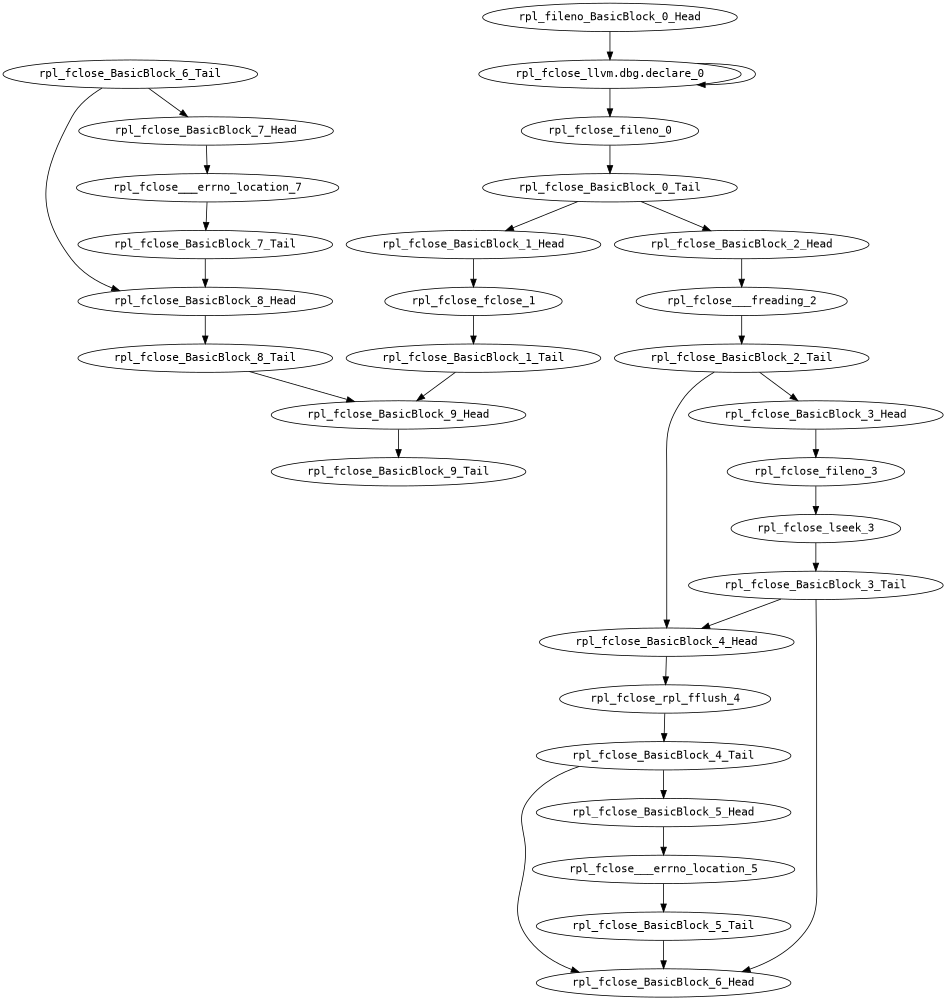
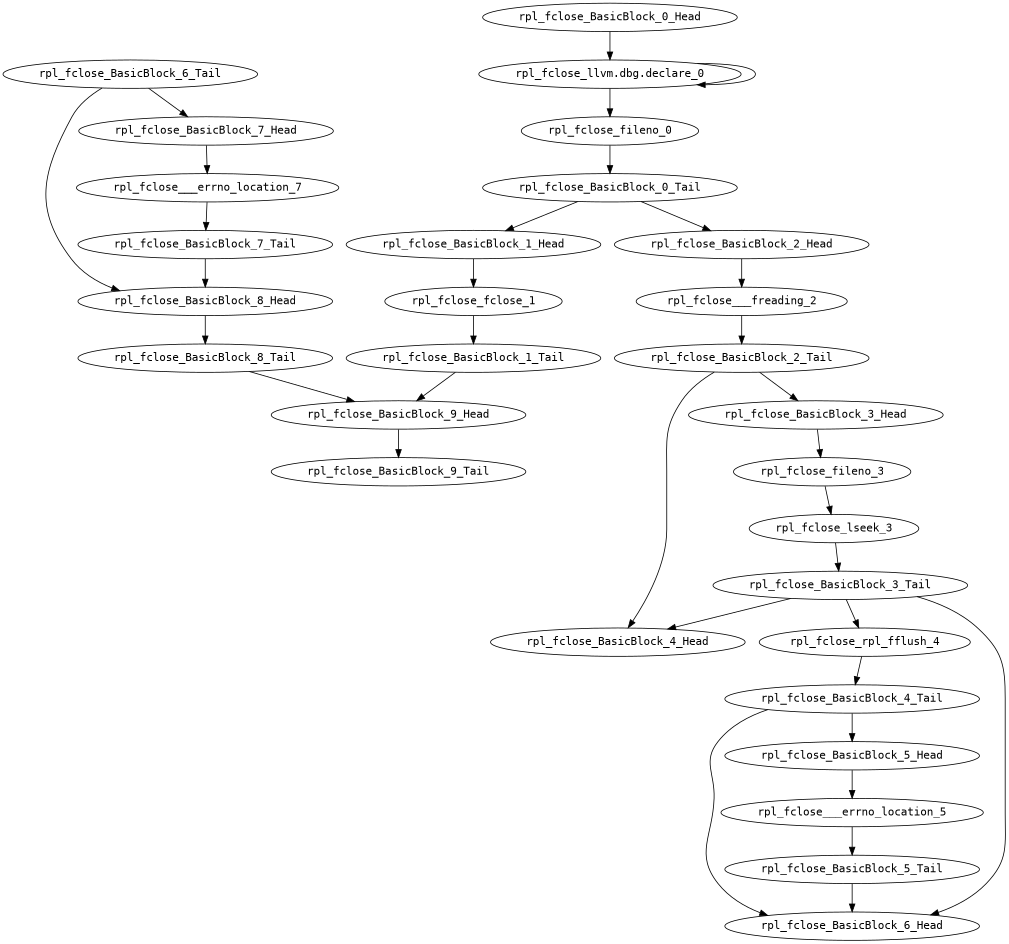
  digraph {
    fontname="DejaVu Sans Mono"
    node [fontname="DejaVu Sans Mono"]
    edge [fontname="DejaVu Sans Mono"]
    rpl_fclose_rpl_fflush_4
    rpl_fclose_BasicBlock_4_Tail
    rpl_fclose_BasicBlock_6_Head
    rpl_fclose_BasicBlock_5_Head
    rpl_fclose___errno_location_5
    rpl_fclose_BasicBlock_5_Tail
    rpl_fclose_BasicBlock_6_Tail
    rpl_fclose_BasicBlock_8_Head
    rpl_fclose_BasicBlock_7_Head
    rpl_fclose_BasicBlock_1_Head
    rpl_fclose_fclose_1
    rpl_fclose_BasicBlock_1_Tail
    rpl_fclose_BasicBlock_9_Head
    rpl_fclose_BasicBlock_2_Head
    rpl_fclose___freading_2
    rpl_fclose_BasicBlock_2_Tail
    rpl_fclose_BasicBlock_4_Head
    rpl_fclose_BasicBlock_3_Head
    "rpl_fclose_llvm.dbg.declare_0"
    rpl_fclose_fileno_0
    rpl_fclose_BasicBlock_0_Tail
-   rpl_fclose_BasicBlock_0_Head [label=rpl_fileno_BasicBlock_0_Head]
+   rpl_fclose_BasicBlock_0_Head
    rpl_fclose_BasicBlock_3_Tail
    rpl_fclose_BasicBlock_8_Tail
    rpl_fclose_BasicBlock_9_Tail
    rpl_fclose___errno_location_7
    rpl_fclose_BasicBlock_7_Tail
    rpl_fclose_fileno_3
    rpl_fclose_lseek_3
    rpl_fclose_rpl_fflush_4 -> rpl_fclose_BasicBlock_4_Tail
    rpl_fclose_BasicBlock_4_Tail -> rpl_fclose_BasicBlock_6_Head
    rpl_fclose_BasicBlock_4_Tail -> rpl_fclose_BasicBlock_5_Head
    rpl_fclose_BasicBlock_5_Head -> rpl_fclose___errno_location_5
    rpl_fclose___errno_location_5 -> rpl_fclose_BasicBlock_5_Tail
    rpl_fclose_BasicBlock_5_Tail -> rpl_fclose_BasicBlock_6_Head
    rpl_fclose_BasicBlock_6_Tail -> rpl_fclose_BasicBlock_8_Head
    rpl_fclose_BasicBlock_6_Tail -> rpl_fclose_BasicBlock_7_Head
    rpl_fclose_BasicBlock_8_Head -> rpl_fclose_BasicBlock_8_Tail
    rpl_fclose_BasicBlock_7_Head -> rpl_fclose___errno_location_7
    rpl_fclose_BasicBlock_1_Head -> rpl_fclose_fclose_1
    rpl_fclose_fclose_1 -> rpl_fclose_BasicBlock_1_Tail
    rpl_fclose_BasicBlock_1_Tail -> rpl_fclose_BasicBlock_9_Head
    rpl_fclose_BasicBlock_9_Head -> rpl_fclose_BasicBlock_9_Tail
    rpl_fclose_BasicBlock_2_Head -> rpl_fclose___freading_2
    rpl_fclose___freading_2 -> rpl_fclose_BasicBlock_2_Tail
    rpl_fclose_BasicBlock_2_Tail -> rpl_fclose_BasicBlock_4_Head
    rpl_fclose_BasicBlock_2_Tail -> rpl_fclose_BasicBlock_3_Head
-   rpl_fclose_BasicBlock_4_Head -> rpl_fclose_rpl_fflush_4
+   rpl_fclose_BasicBlock_3_Tail -> rpl_fclose_rpl_fflush_4
    rpl_fclose_BasicBlock_3_Head -> rpl_fclose_fileno_3
    "rpl_fclose_llvm.dbg.declare_0" -> "rpl_fclose_llvm.dbg.declare_0"
    "rpl_fclose_llvm.dbg.declare_0" -> rpl_fclose_fileno_0
    rpl_fclose_fileno_0 -> rpl_fclose_BasicBlock_0_Tail
    rpl_fclose_BasicBlock_0_Tail -> rpl_fclose_BasicBlock_1_Head
    rpl_fclose_BasicBlock_0_Tail -> rpl_fclose_BasicBlock_2_Head
    rpl_fclose_BasicBlock_0_Head -> "rpl_fclose_llvm.dbg.declare_0"
    rpl_fclose_BasicBlock_3_Tail -> rpl_fclose_BasicBlock_6_Head
    rpl_fclose_BasicBlock_3_Tail -> rpl_fclose_BasicBlock_4_Head
    rpl_fclose_BasicBlock_8_Tail -> rpl_fclose_BasicBlock_9_Head
    rpl_fclose___errno_location_7 -> rpl_fclose_BasicBlock_7_Tail
    rpl_fclose_BasicBlock_7_Tail -> rpl_fclose_BasicBlock_8_Head
    rpl_fclose_fileno_3 -> rpl_fclose_lseek_3
    rpl_fclose_lseek_3 -> rpl_fclose_BasicBlock_3_Tail
  }
